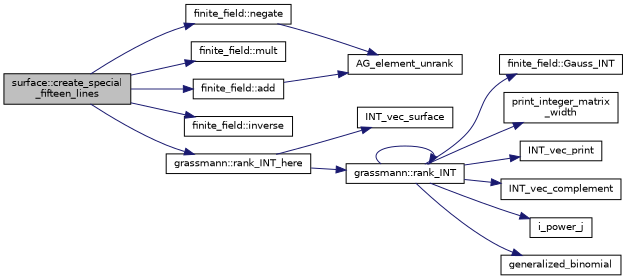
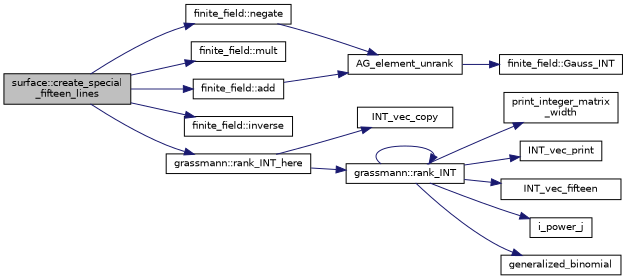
  digraph {
    rankdir=LR
    node [color=black fillcolor=white fontname=Helvetica fontsize=10 shape=record style=filled]
    edge [color=midnightblue fontname=Helvetica fontsize=10 labelfontname=Helvetica labelfontsize=10 style=solid]
    n1 [fillcolor=grey75 fontcolor=black height=0.2 label="surface::create_special\l_fifteen_lines" width=0.4]
    n2 [height=0.2 label="finite_field::negate" width=0.4]
    n3 [height=0.2 label="finite_field::mult" width=0.4]
    n4 [height=0.2 label="finite_field::add" width=0.4]
    n5 [height=0.2 label="finite_field::inverse" width=0.4]
    n6 [height=0.2 label="grassmann::rank_INT_here" width=0.4]
    n7 [height=0.2 label=AG_element_unrank width=0.4]
-   n8 [height=0.2 label=INT_vec_surface width=0.4]
+   n8 [height=0.2 label=INT_vec_copy width=0.4]
    n9 [height=0.2 label="grassmann::rank_INT" width=0.4]
    n10 [height=0.2 label="print_integer_matrix\l_width" width=0.4]
    n11 [height=0.2 label="finite_field::Gauss_INT" width=0.4]
    n12 [height=0.2 label=INT_vec_print width=0.4]
-   n13 [height=0.2 label=INT_vec_complement width=0.4]
+   n13 [height=0.2 label=INT_vec_fifteen width=0.4]
    n14 [height=0.2 label=i_power_j width=0.4]
    n15 [height=0.2 label=generalized_binomial width=0.4]
    n1 -> n2
    n1 -> n3
    n1 -> n4
    n1 -> n5
    n1 -> n6
    n2 -> n7
    n4 -> n7
    n6 -> n8
    n6 -> n9
    n9 -> n9
    n9 -> n10
-   n9 -> n11
+   n7 -> n11
    n9 -> n12
    n9 -> n13
    n9 -> n14
    n9 -> n15
  }
